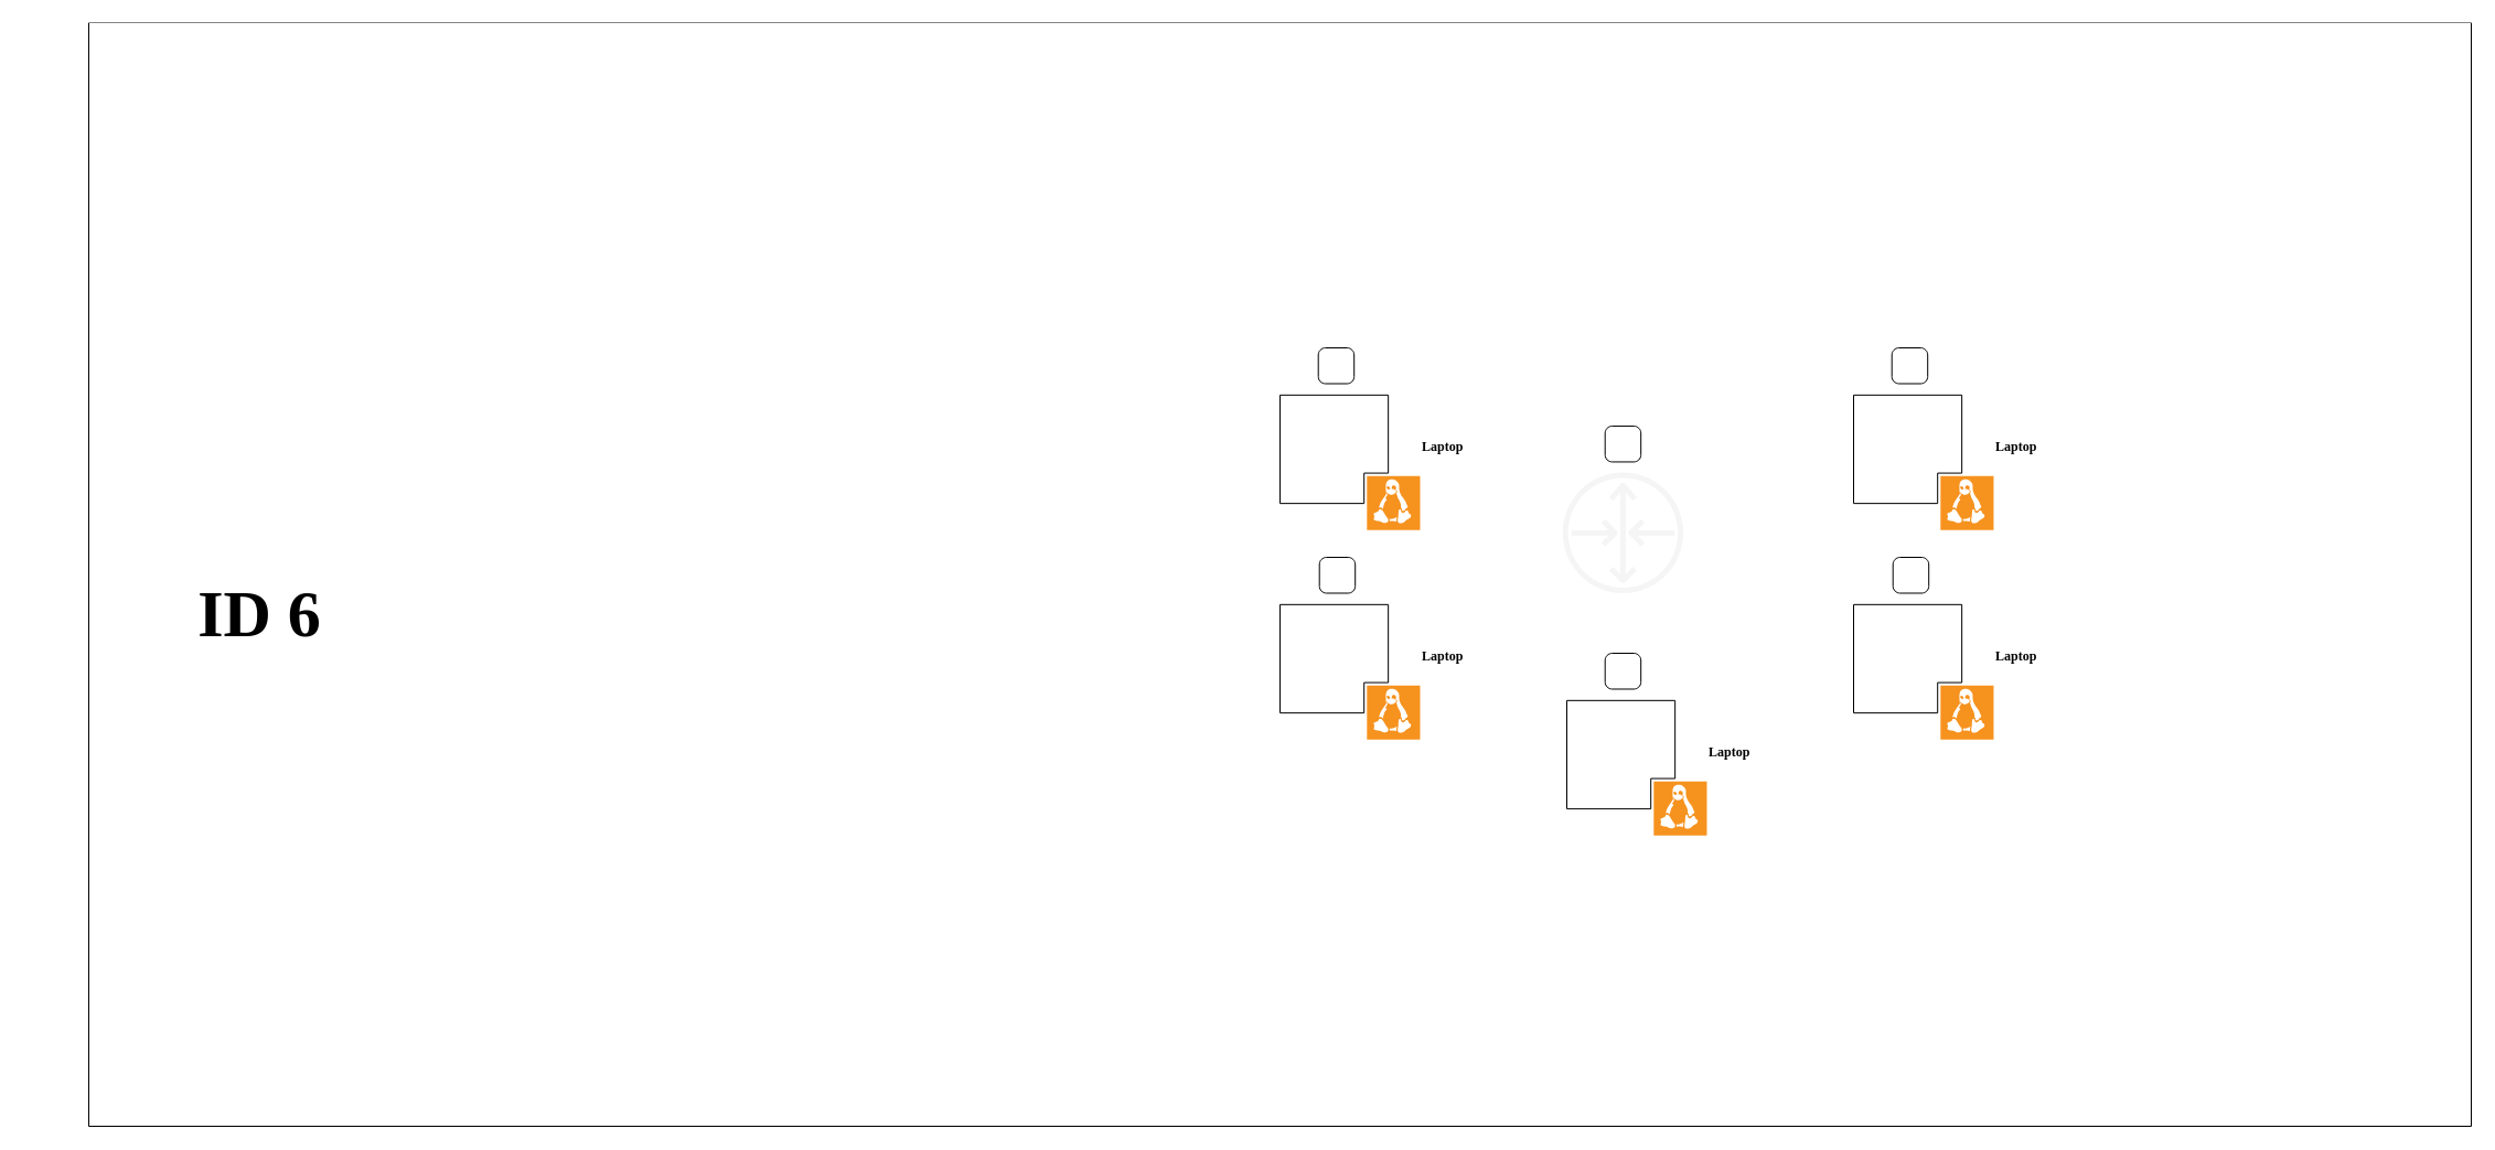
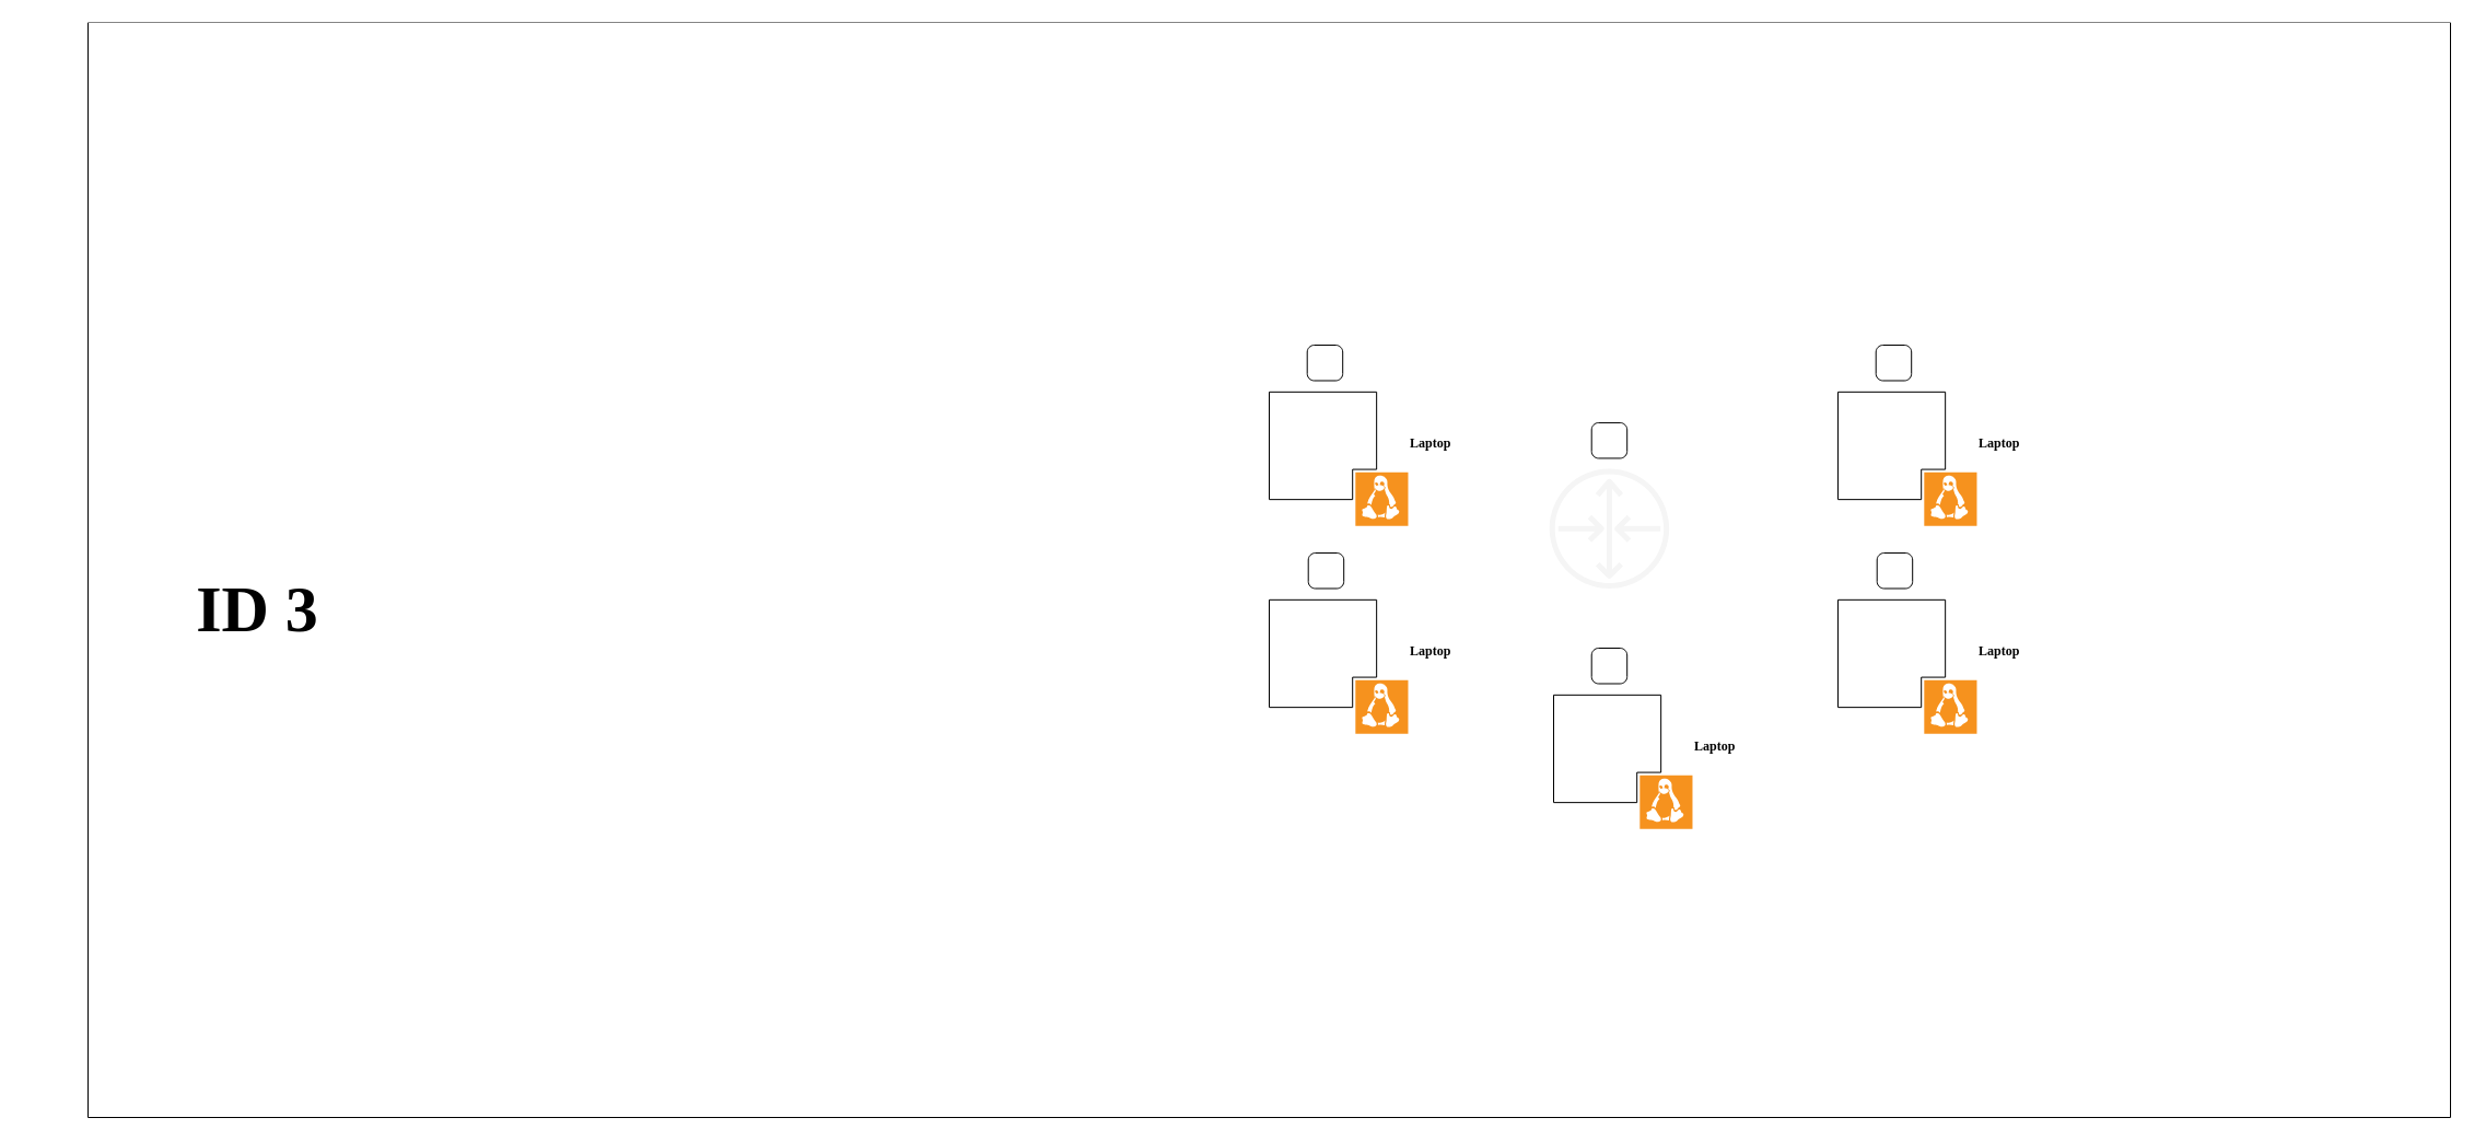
  <mxCell id="0" />
  <mxCell id="1" parent="0" />
  <mxCell id="2" value="" style="swimlane;startSize=0;swimlaneFillColor=default;fillColor=default;fontStyle=1;fontFamily=Avenir Next;" parent="1" vertex="1"><mxGeometry x="80" y="20.37" width="2160" height="1000.63" as="geometry" /></mxCell>
  <mxCell id="3" value="Router&lt;br&gt;80.0.0.1" style="sketch=0;outlineConnect=0;fontColor=#FFFFFF;fillColor=#f5f5f5;strokeColor=#666666;dashed=0;verticalLabelPosition=middle;verticalAlign=middle;align=left;html=1;fontSize=9;fontStyle=1;aspect=fixed;pointerEvents=1;shape=mxgraph.aws4.router;labelPosition=right;fontFamily=Avenir Next;" parent="2" vertex="1"><mxGeometry x="1336.27" y="407.75" width="109.37" height="109.37" as="geometry" /></mxCell>
  <mxCell id="4" value="" style="html=1;strokeWidth=1;shadow=0;dashed=0;shape=mxgraph.ios7.misc.wifi;buttonText=;strokeColor2=#222222;fontSize=9;verticalLabelPosition=middle;verticalAlign=middle;align=left;sketch=0;fillColor=none;fontColor=#FFFFFF;strokeColor=default;fontStyle=1;aspect=fixed;labelPosition=right;fontFamily=Avenir Next;" parent="2" vertex="1"><mxGeometry x="1374.71" y="571.63" width="32.49" height="32.49" as="geometry" /></mxCell>
  <mxCell id="5" value="" style="html=1;strokeWidth=1;shadow=0;dashed=0;shape=mxgraph.ios7.misc.wifi;buttonText=;strokeColor2=#222222;fontSize=9;verticalLabelPosition=middle;verticalAlign=middle;align=left;sketch=0;fillColor=none;fontColor=#FFFFFF;strokeColor=default;fontStyle=1;aspect=fixed;labelPosition=right;fontFamily=Avenir Next;" parent="2" vertex="1"><mxGeometry x="1635.71" y="484.63" width="32.49" height="32.49" as="geometry" /></mxCell>
  <mxCell id="6" value="" style="html=1;strokeWidth=1;shadow=0;dashed=0;shape=mxgraph.ios7.misc.wifi;buttonText=;strokeColor2=#222222;fontSize=9;verticalLabelPosition=middle;verticalAlign=middle;align=left;sketch=0;fillColor=none;fontColor=#FFFFFF;strokeColor=default;fontStyle=1;aspect=fixed;labelPosition=right;fontFamily=Avenir Next;" parent="2" vertex="1"><mxGeometry x="1115.71" y="484.63" width="32.49" height="32.49" as="geometry" /></mxCell>
  <mxCell id="7" value="" style="html=1;strokeWidth=1;shadow=0;dashed=0;shape=mxgraph.ios7.misc.wifi;buttonText=;strokeColor2=#222222;fontSize=9;verticalLabelPosition=middle;verticalAlign=middle;align=left;sketch=0;fillColor=none;fontColor=#FFFFFF;strokeColor=default;fontStyle=1;aspect=fixed;labelPosition=right;fontFamily=Avenir Next;" parent="2" vertex="1"><mxGeometry x="1374.71" y="365.58" width="32.49" height="32.49" as="geometry" /></mxCell>
  <mxCell id="8" value="" style="html=1;strokeWidth=1;shadow=0;dashed=0;shape=mxgraph.ios7.misc.wifi;buttonText=;strokeColor2=#222222;fontSize=9;verticalLabelPosition=middle;verticalAlign=middle;align=left;sketch=0;fillColor=none;fontColor=#FFFFFF;strokeColor=default;fontStyle=1;aspect=fixed;labelPosition=right;fontFamily=Avenir Next;" parent="2" vertex="1"><mxGeometry x="1634.71" y="294.63" width="32.49" height="32.49" as="geometry" /></mxCell>
  <mxCell id="9" value="" style="html=1;strokeWidth=1;shadow=0;dashed=0;shape=mxgraph.ios7.misc.wifi;buttonText=;strokeColor2=#222222;fontSize=9;verticalLabelPosition=middle;verticalAlign=middle;align=left;sketch=0;fillColor=none;fontColor=#FFFFFF;strokeColor=default;fontStyle=1;aspect=fixed;labelPosition=right;fontFamily=Avenir Next;" parent="2" vertex="1"><mxGeometry x="1114.71" y="294.63" width="32.49" height="32.49" as="geometry" /></mxCell>
  <mxCell id="10" value="Laptop&lt;br style=&quot;text-align: left; color: rgb(255, 255, 255); font-size: 9px;&quot;&gt;&lt;span style=&quot;text-align: left; color: rgb(255, 255, 255); font-size: 9px;&quot;&gt;Server&lt;/span&gt;&lt;br style=&quot;text-align: left; color: rgb(255, 255, 255); font-size: 9px;&quot;&gt;&lt;span style=&quot;text-align: left; color: rgb(255, 255, 255); font-size: 9px;&quot;&gt;10.0.0.100&lt;/span&gt;" style="shadow=0;dashed=0;html=1;labelPosition=right;verticalLabelPosition=middle;verticalAlign=middle;align=left;outlineConnect=0;shape=mxgraph.veeam.vm_linux;aspect=fixed;strokeColor=default;fontFamily=Avenir Next;fontStyle=1" vertex="1" parent="2"><mxGeometry x="1080" y="527.46" width="126.98" height="122.54" as="geometry" /></mxCell>
  <mxCell id="11" value="Laptop&lt;br style=&quot;text-align: left; color: rgb(255, 255, 255); font-size: 9px;&quot;&gt;&lt;span style=&quot;text-align: left; color: rgb(255, 255, 255); font-size: 9px;&quot;&gt;Server&lt;/span&gt;&lt;br style=&quot;text-align: left; color: rgb(255, 255, 255); font-size: 9px;&quot;&gt;&lt;span style=&quot;text-align: left; color: rgb(255, 255, 255); font-size: 9px;&quot;&gt;10.0.0.100&lt;/span&gt;" style="shadow=0;dashed=0;html=1;labelPosition=right;verticalLabelPosition=middle;verticalAlign=middle;align=left;outlineConnect=0;shape=mxgraph.veeam.vm_linux;aspect=fixed;strokeColor=default;fontFamily=Avenir Next;fontStyle=1" vertex="1" parent="2"><mxGeometry x="1340" y="614.46" width="126.98" height="122.54" as="geometry" /></mxCell>
  <mxCell id="12" value="Laptop&lt;br style=&quot;text-align: left; color: rgb(255, 255, 255); font-size: 9px;&quot;&gt;&lt;span style=&quot;text-align: left; color: rgb(255, 255, 255); font-size: 9px;&quot;&gt;Server&lt;/span&gt;&lt;br style=&quot;text-align: left; color: rgb(255, 255, 255); font-size: 9px;&quot;&gt;&lt;span style=&quot;text-align: left; color: rgb(255, 255, 255); font-size: 9px;&quot;&gt;10.0.0.100&lt;/span&gt;" style="shadow=0;dashed=0;html=1;labelPosition=right;verticalLabelPosition=middle;verticalAlign=middle;align=left;outlineConnect=0;shape=mxgraph.veeam.vm_linux;aspect=fixed;strokeColor=default;fontStyle=1;fontFamily=Avenir Next;" vertex="1" parent="2"><mxGeometry x="1600" y="527.46" width="126.98" height="122.54" as="geometry" /></mxCell>
  <mxCell id="13" value="Laptop&lt;br style=&quot;text-align: left; color: rgb(255, 255, 255); font-size: 9px;&quot;&gt;&lt;span style=&quot;text-align: left; color: rgb(255, 255, 255); font-size: 9px;&quot;&gt;Server&lt;/span&gt;&lt;br style=&quot;text-align: left; color: rgb(255, 255, 255); font-size: 9px;&quot;&gt;&lt;span style=&quot;text-align: left; color: rgb(255, 255, 255); font-size: 9px;&quot;&gt;10.0.0.100&lt;/span&gt;" style="shadow=0;dashed=0;html=1;labelPosition=right;verticalLabelPosition=middle;verticalAlign=middle;align=left;outlineConnect=0;shape=mxgraph.veeam.vm_linux;aspect=fixed;strokeColor=default;fontStyle=1;fontFamily=Avenir Next;" vertex="1" parent="2"><mxGeometry x="1600" y="337.46" width="126.98" height="122.54" as="geometry" /></mxCell>
- <mxCell id="14" value="ID 6" style="text;html=1;align=center;verticalAlign=middle;whiteSpace=wrap;rounded=0;fontSize=60;fontFamily=Avenir Next;fontStyle=1;" parent="1" vertex="1"><mxGeometry x="20" y="541" width="430" height="30" as="geometry" /></mxCell>
+ <mxCell id="14" value="ID 3" style="text;html=1;align=center;verticalAlign=middle;whiteSpace=wrap;rounded=0;fontSize=60;fontFamily=Avenir Next;fontStyle=1;" parent="1" vertex="1"><mxGeometry x="20" y="541" width="430" height="30" as="geometry" /></mxCell>
  <mxCell id="15" value="Laptop&lt;br style=&quot;color: rgb(255, 255, 255); font-size: 9px; text-align: left;&quot;&gt;&lt;span style=&quot;color: rgb(255, 255, 255); font-size: 9px; text-align: left;&quot;&gt;Server&lt;/span&gt;&lt;br style=&quot;color: rgb(255, 255, 255); font-size: 9px; text-align: left;&quot;&gt;&lt;span style=&quot;color: rgb(255, 255, 255); font-size: 9px; text-align: left;&quot;&gt;10.0.0.100&lt;/span&gt;" style="shadow=0;dashed=0;html=1;labelPosition=right;verticalLabelPosition=middle;verticalAlign=middle;align=left;outlineConnect=0;shape=mxgraph.veeam.vm_linux;aspect=fixed;strokeColor=default;fontFamily=Avenir Next;fontStyle=1" vertex="1" parent="1"><mxGeometry x="1160" y="357.83" width="126.98" height="122.54" as="geometry" /></mxCell>
